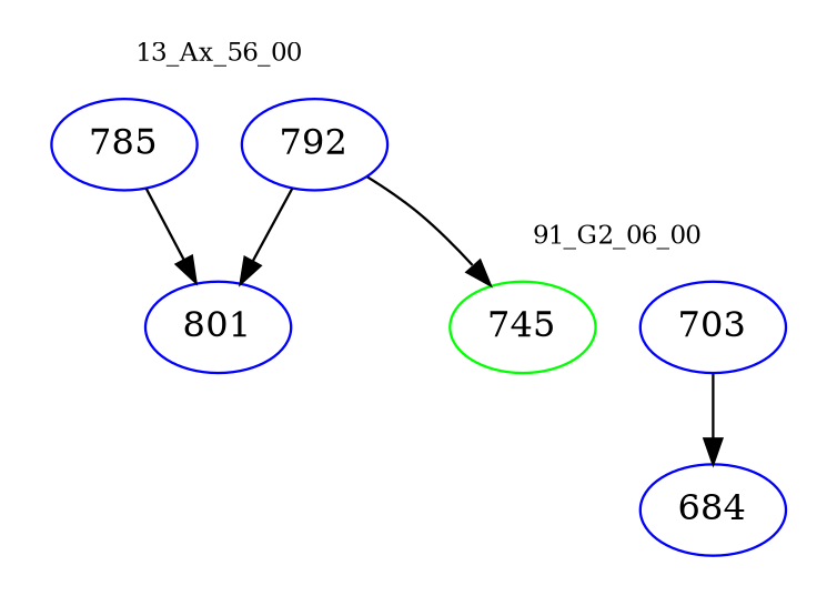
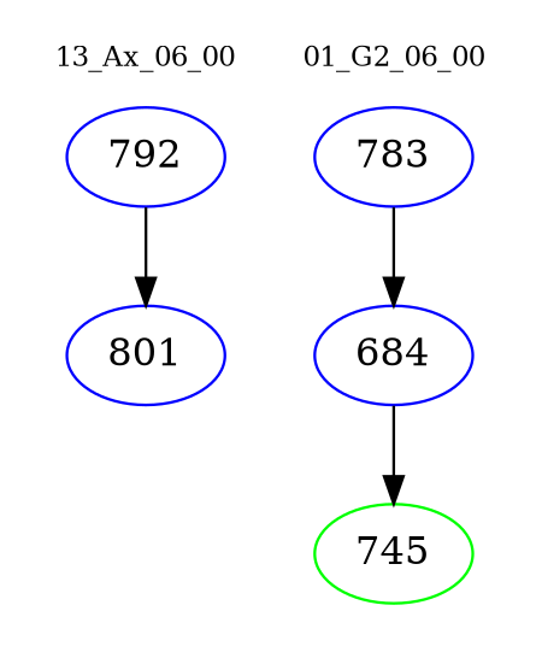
  digraph {
    fontname="DejaVu Serif"
    node [color=blue fontname="DejaVu Serif"]
    edge [color=black fontname="DejaVu Serif"]
    n1 [label=792]
-   n2 [label=785]
    n3 [label=801]
-   n4 [label=703]
+   n4 [label=783]
    n5 [label=684]
    n6 [color=green label=745]
    subgraph cluster_1 {
      color=white
      fontsize=10
-     label="13_Ax_56_00"
+     label="13_Ax_06_00"
      n1
-     n2
      n3
    }
    subgraph cluster_2 {
      color=white
      fontsize=10
-     label="91_G2_06_00"
+     label="01_G2_06_00"
      n4
      n5
      n6
    }
    n1 -> n3
-   n2 -> n3
    n4 -> n5
-   n1 -> n6
+   n5 -> n6
  }
